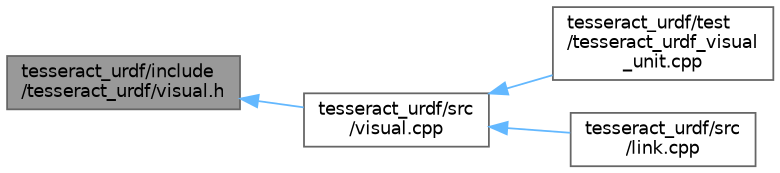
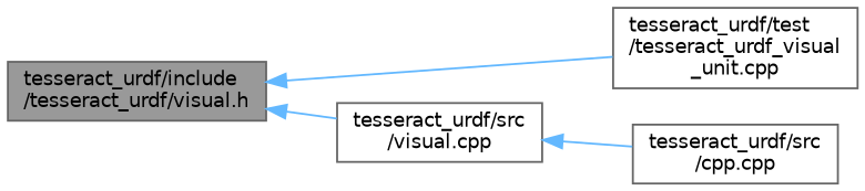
  digraph {
    rankdir=LR
    node [color=grey40 fillcolor=white fontname=Helvetica fontsize=10 shape=box style=filled]
    edge [color=steelblue1 dir=back fontname=Helvetica fontsize=10 labelfontname=Helvetica labelfontsize=10 style=solid]
    n1 [color=gray40 fillcolor=grey60 fontcolor=black height=0.2 label="tesseract_urdf/include\l/tesseract_urdf/visual.h" width=0.4]
    n2 [height=0.2 label="tesseract_urdf/src\l/visual.cpp" width=0.4]
    n3 [height=0.2 label="tesseract_urdf/test\l/tesseract_urdf_visual\l_unit.cpp" width=0.4]
-   n4 [height=0.2 label="tesseract_urdf/src\l/link.cpp" width=0.4]
+   n4 [height=0.2 label="tesseract_urdf/src\l/cpp.cpp" width=0.4]
    n1 -> n2
-   n2 -> n3
+   n1 -> n3
    n2 -> n4
  }
